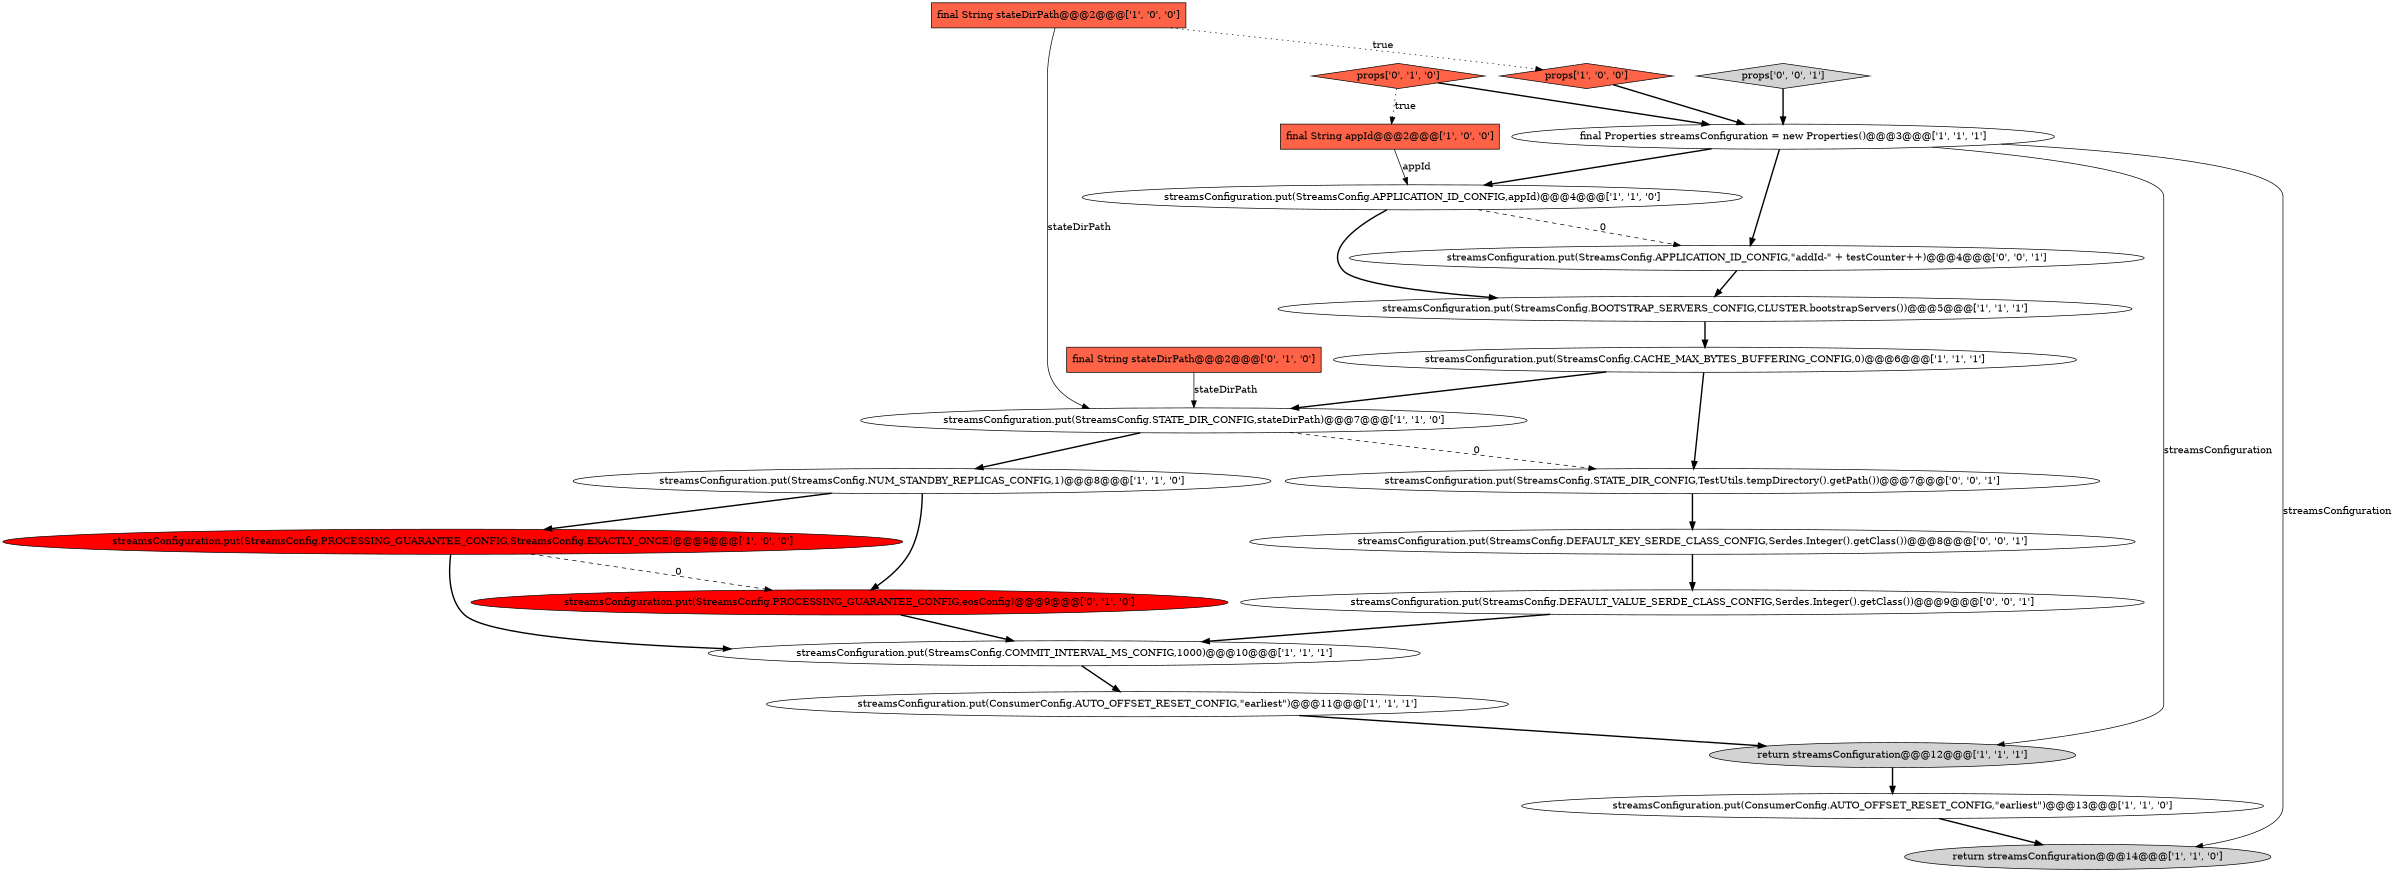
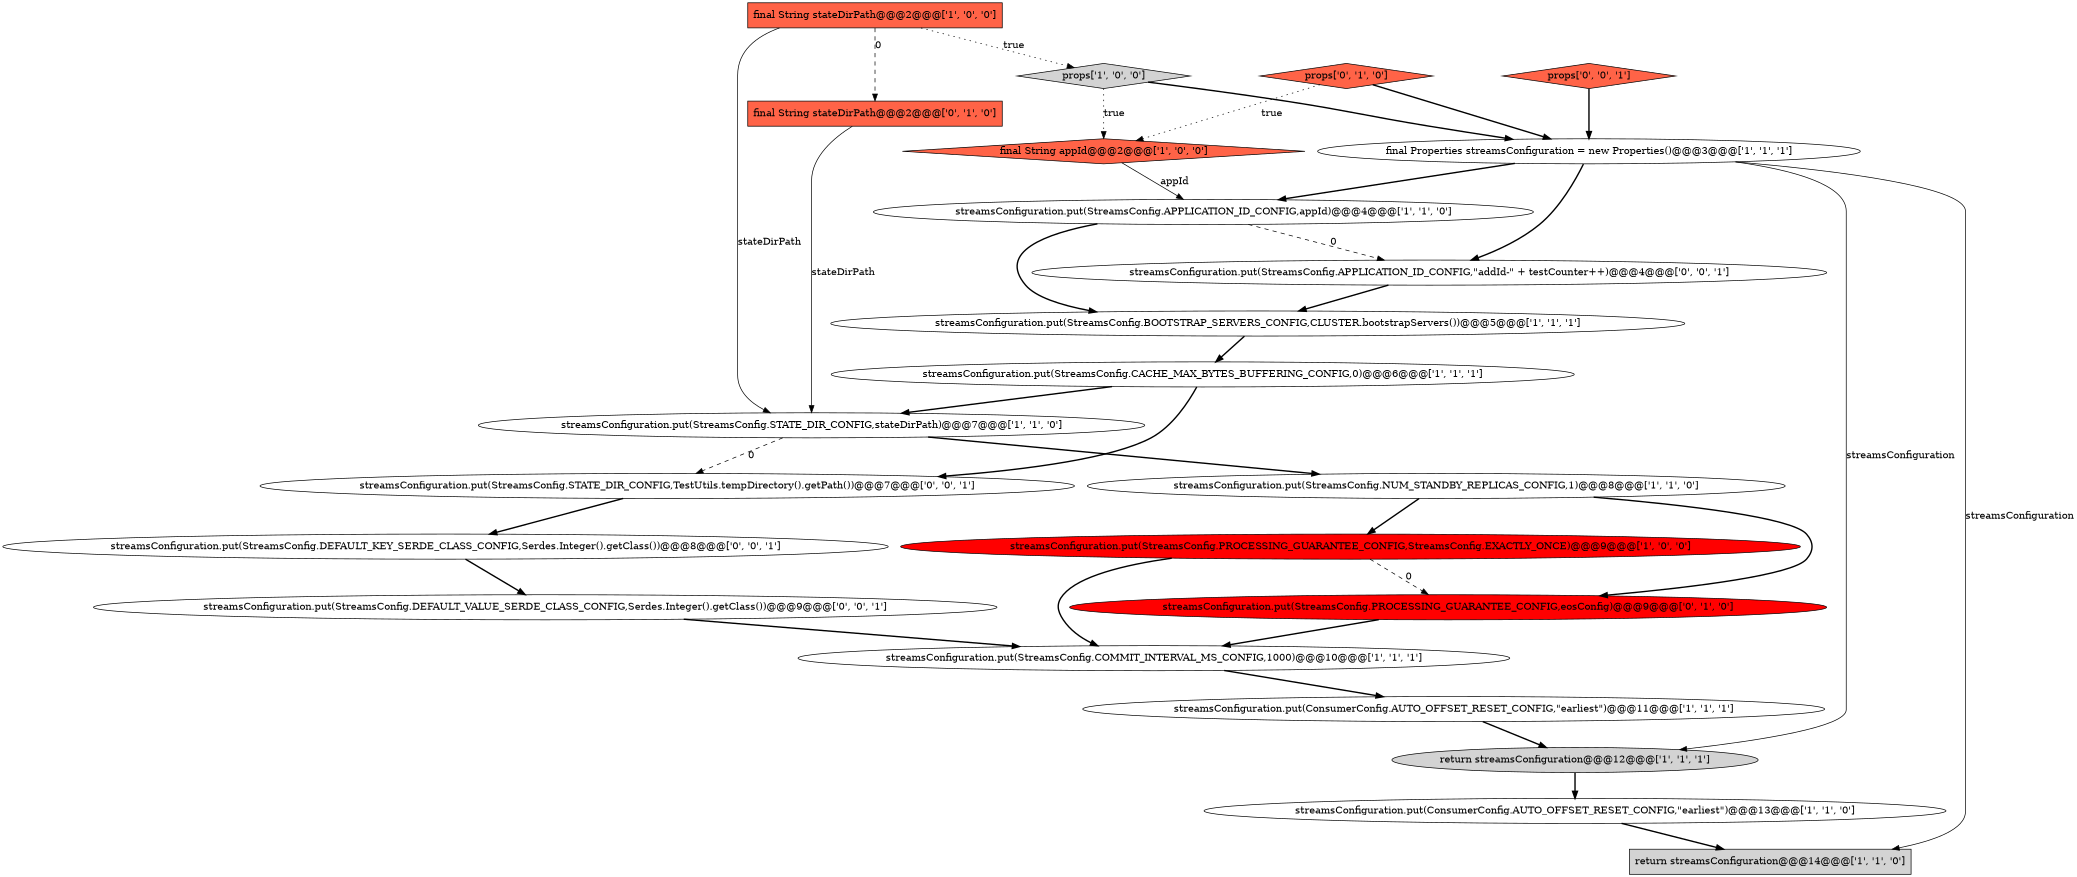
  digraph {
    node [fillcolor=white shape=ellipse style=filled]
    edge [style=bold]
    n1 [label="streamsConfiguration.put(StreamsConfig.COMMIT_INTERVAL_MS_CONFIG,1000)@@@10@@@['1', '1', '1']"]
    n2 [label="streamsConfiguration.put(ConsumerConfig.AUTO_OFFSET_RESET_CONFIG,\"earliest\")@@@11@@@['1', '1', '1']"]
    n3 [fillcolor=lightgray label="return streamsConfiguration@@@12@@@['1', '1', '1']"]
    n4 [label="streamsConfiguration.put(StreamsConfig.CACHE_MAX_BYTES_BUFFERING_CONFIG,0)@@@6@@@['1', '1', '1']"]
    n5 [label="streamsConfiguration.put(StreamsConfig.STATE_DIR_CONFIG,TestUtils.tempDirectory().getPath())@@@7@@@['0', '0', '1']"]
    n6 [label="streamsConfiguration.put(StreamsConfig.STATE_DIR_CONFIG,stateDirPath)@@@7@@@['1', '1', '0']"]
    n7 [label="streamsConfiguration.put(StreamsConfig.DEFAULT_KEY_SERDE_CLASS_CONFIG,Serdes.Integer().getClass())@@@8@@@['0', '0', '1']"]
    n8 [label="streamsConfiguration.put(StreamsConfig.NUM_STANDBY_REPLICAS_CONFIG,1)@@@8@@@['1', '1', '0']"]
    n9 [label="streamsConfiguration.put(StreamsConfig.DEFAULT_VALUE_SERDE_CLASS_CONFIG,Serdes.Integer().getClass())@@@9@@@['0', '0', '1']"]
    n10 [fillcolor=red label="streamsConfiguration.put(StreamsConfig.PROCESSING_GUARANTEE_CONFIG,StreamsConfig.EXACTLY_ONCE)@@@9@@@['1', '0', '0']"]
    n11 [fillcolor=red label="streamsConfiguration.put(StreamsConfig.PROCESSING_GUARANTEE_CONFIG,eosConfig)@@@9@@@['0', '1', '0']"]
    n12 [label="streamsConfiguration.put(StreamsConfig.APPLICATION_ID_CONFIG,appId)@@@4@@@['1', '1', '0']"]
    n13 [label="streamsConfiguration.put(StreamsConfig.APPLICATION_ID_CONFIG,\"addId-\" + testCounter++)@@@4@@@['0', '0', '1']"]
    n14 [label="streamsConfiguration.put(StreamsConfig.BOOTSTRAP_SERVERS_CONFIG,CLUSTER.bootstrapServers())@@@5@@@['1', '1', '1']"]
    n15 [label="streamsConfiguration.put(ConsumerConfig.AUTO_OFFSET_RESET_CONFIG,\"earliest\")@@@13@@@['1', '1', '0']"]
    n16 [label="final Properties streamsConfiguration = new Properties()@@@3@@@['1', '1', '1']"]
-   n17 [fillcolor=lightgray label="return streamsConfiguration@@@14@@@['1', '1', '0']"]
+   n17 [fillcolor=lightgray label="return streamsConfiguration@@@14@@@['1', '1', '0']" shape=box]
    n18 [fillcolor=tomato label="final String stateDirPath@@@2@@@['0', '1', '0']" shape=box]
-   n19 [fillcolor=tomato label="final String appId@@@2@@@['1', '0', '0']" shape=box]
-   n20 [fillcolor=tomato label="props['1', '0', '0']" shape=diamond]
+   n19 [fillcolor=tomato label="final String appId@@@2@@@['1', '0', '0']" shape=diamond]
+   n20 [fillcolor=lightgray label="props['1', '0', '0']" shape=diamond]
    n21 [fillcolor=tomato label="final String stateDirPath@@@2@@@['1', '0', '0']" shape=box]
    n22 [fillcolor=tomato label="props['0', '1', '0']" shape=diamond]
-   n23 [fillcolor=lightgray label="props['0', '0', '1']" shape=diamond]
+   n23 [fillcolor=tomato label="props['0', '0', '1']" shape=diamond]
    n1 -> n2
    n2 -> n3
    n3 -> n15
    n4 -> n5
    n4 -> n6
    n5 -> n7
    n6 -> n5 [label=0 style=dashed]
    n6 -> n8
    n7 -> n9
    n8 -> n10
    n8 -> n11
    n9 -> n1
    n10 -> n1
    n10 -> n11 [label=0 style=dashed]
    n11 -> n1
    n12 -> n13 [label=0 style=dashed]
    n12 -> n14
    n13 -> n14
    n14 -> n4
    n15 -> n17
    n16 -> n3 [label=streamsConfiguration style=solid]
    n16 -> n12
    n16 -> n13
    n16 -> n17 [label=streamsConfiguration style=solid]
    n18 -> n6 [label=stateDirPath style=solid]
    n19 -> n12 [label=appId style=solid]
    n20 -> n16
+   n20 -> n19 [label=true style=dotted]
    n21 -> n6 [label=stateDirPath style=solid]
+   n21 -> n18 [label=0 style=dashed]
    n21 -> n20 [label=true style=dotted]
    n22 -> n16
    n22 -> n19 [label=true style=dotted]
    n23 -> n16
  }
